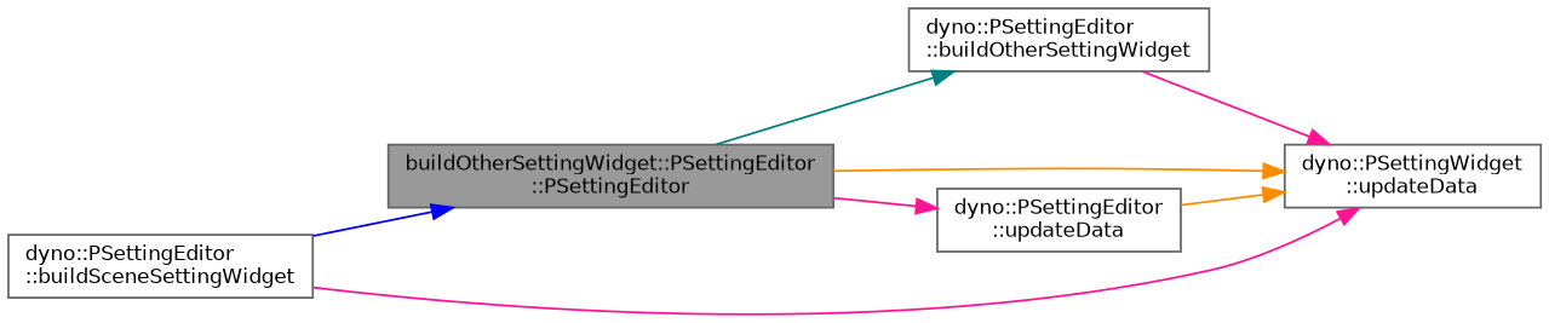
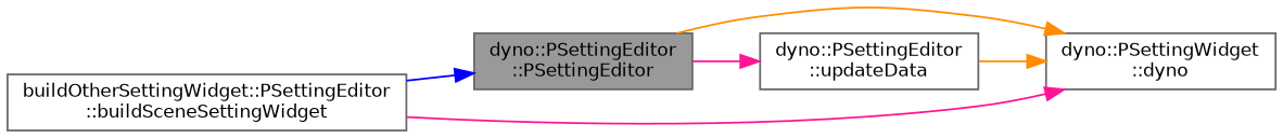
  digraph {
    rankdir=LR
    node [color=grey40 fillcolor=white fontname=Helvetica fontsize=10 shape=box style=filled]
    edge [color=deeppink fontname=Helvetica fontsize=10 labelfontname=Helvetica labelfontsize=10 style=solid]
-   n1 [color=gray40 fillcolor=grey60 fontcolor=black height=0.2 label="buildOtherSettingWidget::PSettingEditor\l::PSettingEditor" width=0.4]
-   n2 [height=0.2 label="dyno::PSettingEditor\l::buildOtherSettingWidget" width=0.4]
-   n3 [height=0.2 label="dyno::PSettingWidget\l::updateData" width=0.4]
+   n1 [color=gray40 fillcolor=grey60 fontcolor=black height=0.2 label="dyno::PSettingEditor\l::PSettingEditor" width=0.4]
+   n3 [height=0.2 label="dyno::PSettingWidget\l::dyno" width=0.4]
    n4 [height=0.2 label="dyno::PSettingEditor\l::updateData" width=0.4]
-   n5 [height=0.2 label="dyno::PSettingEditor\l::buildSceneSettingWidget" width=0.4]
-   n1 -> n2 [color=teal]
+   n5 [height=0.2 label="buildOtherSettingWidget::PSettingEditor\l::buildSceneSettingWidget" width=0.4]
    n1 -> n3 [color=darkorange]
    n1 -> n4
-   n2 -> n3
    n4 -> n3 [color=darkorange]
    n5 -> n1 [color=blue]
    n5 -> n3
  }
